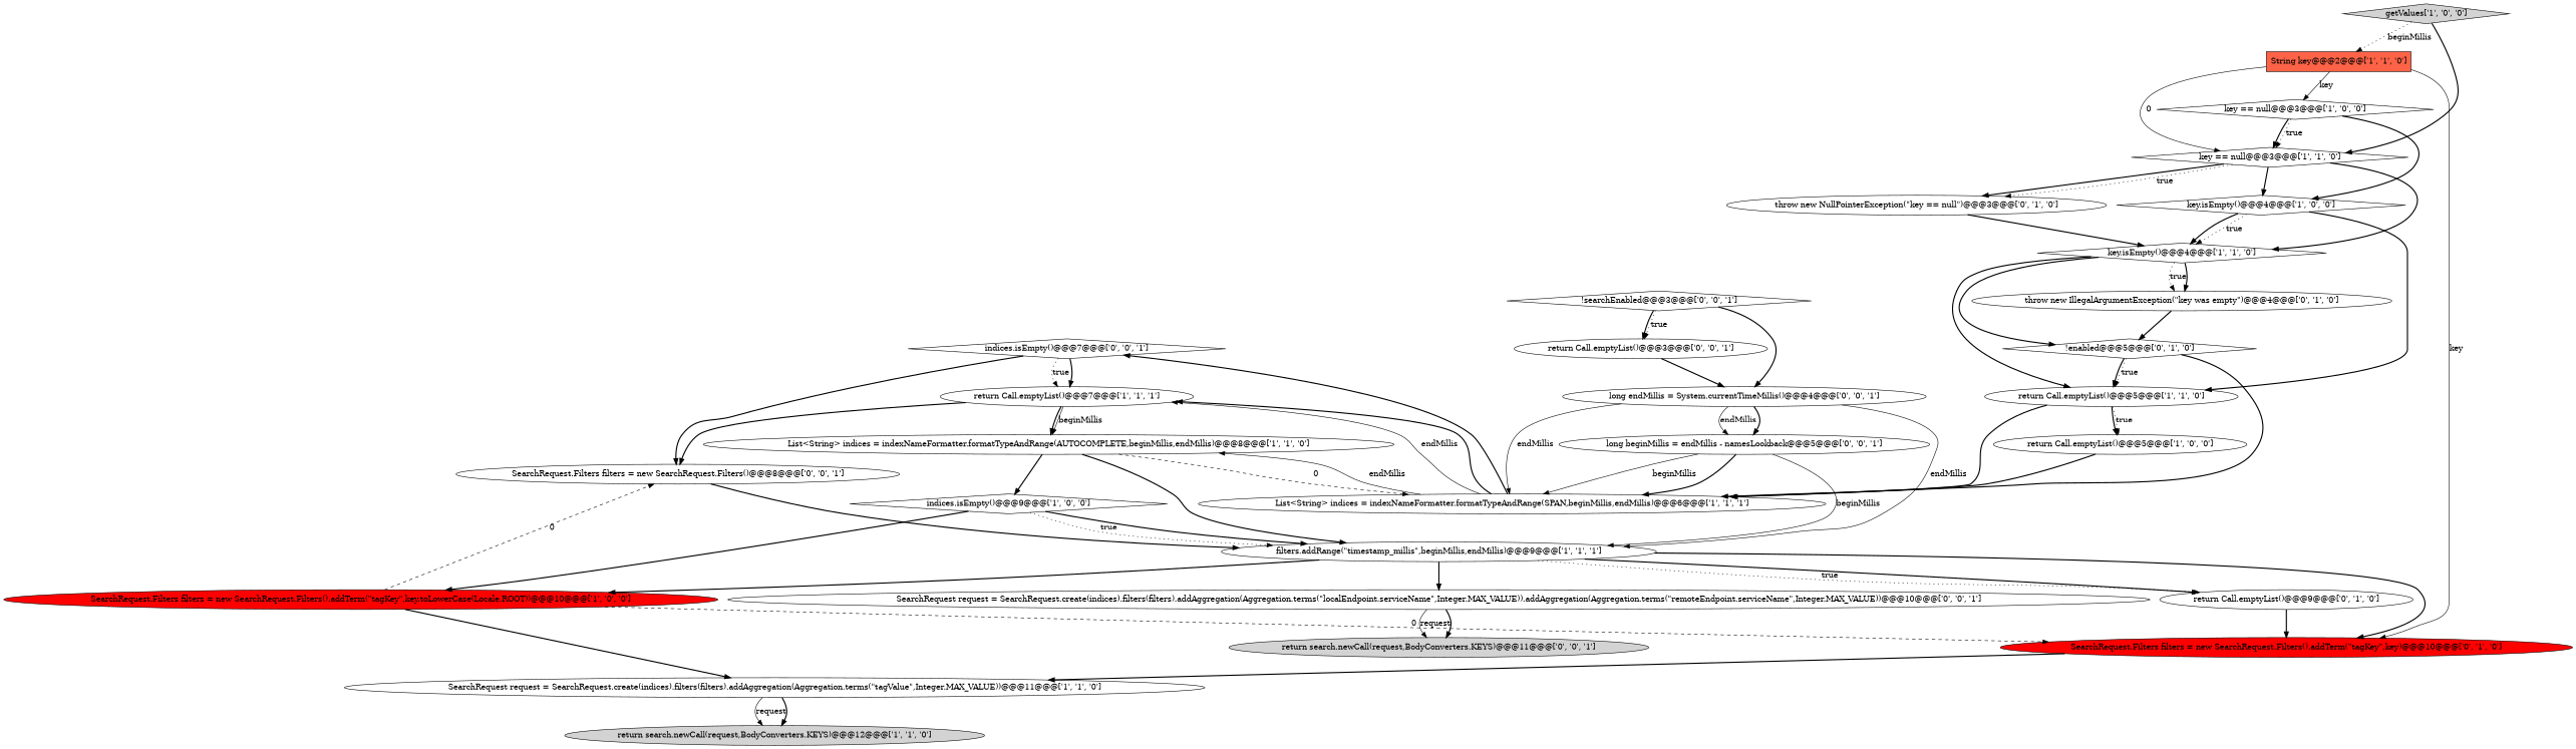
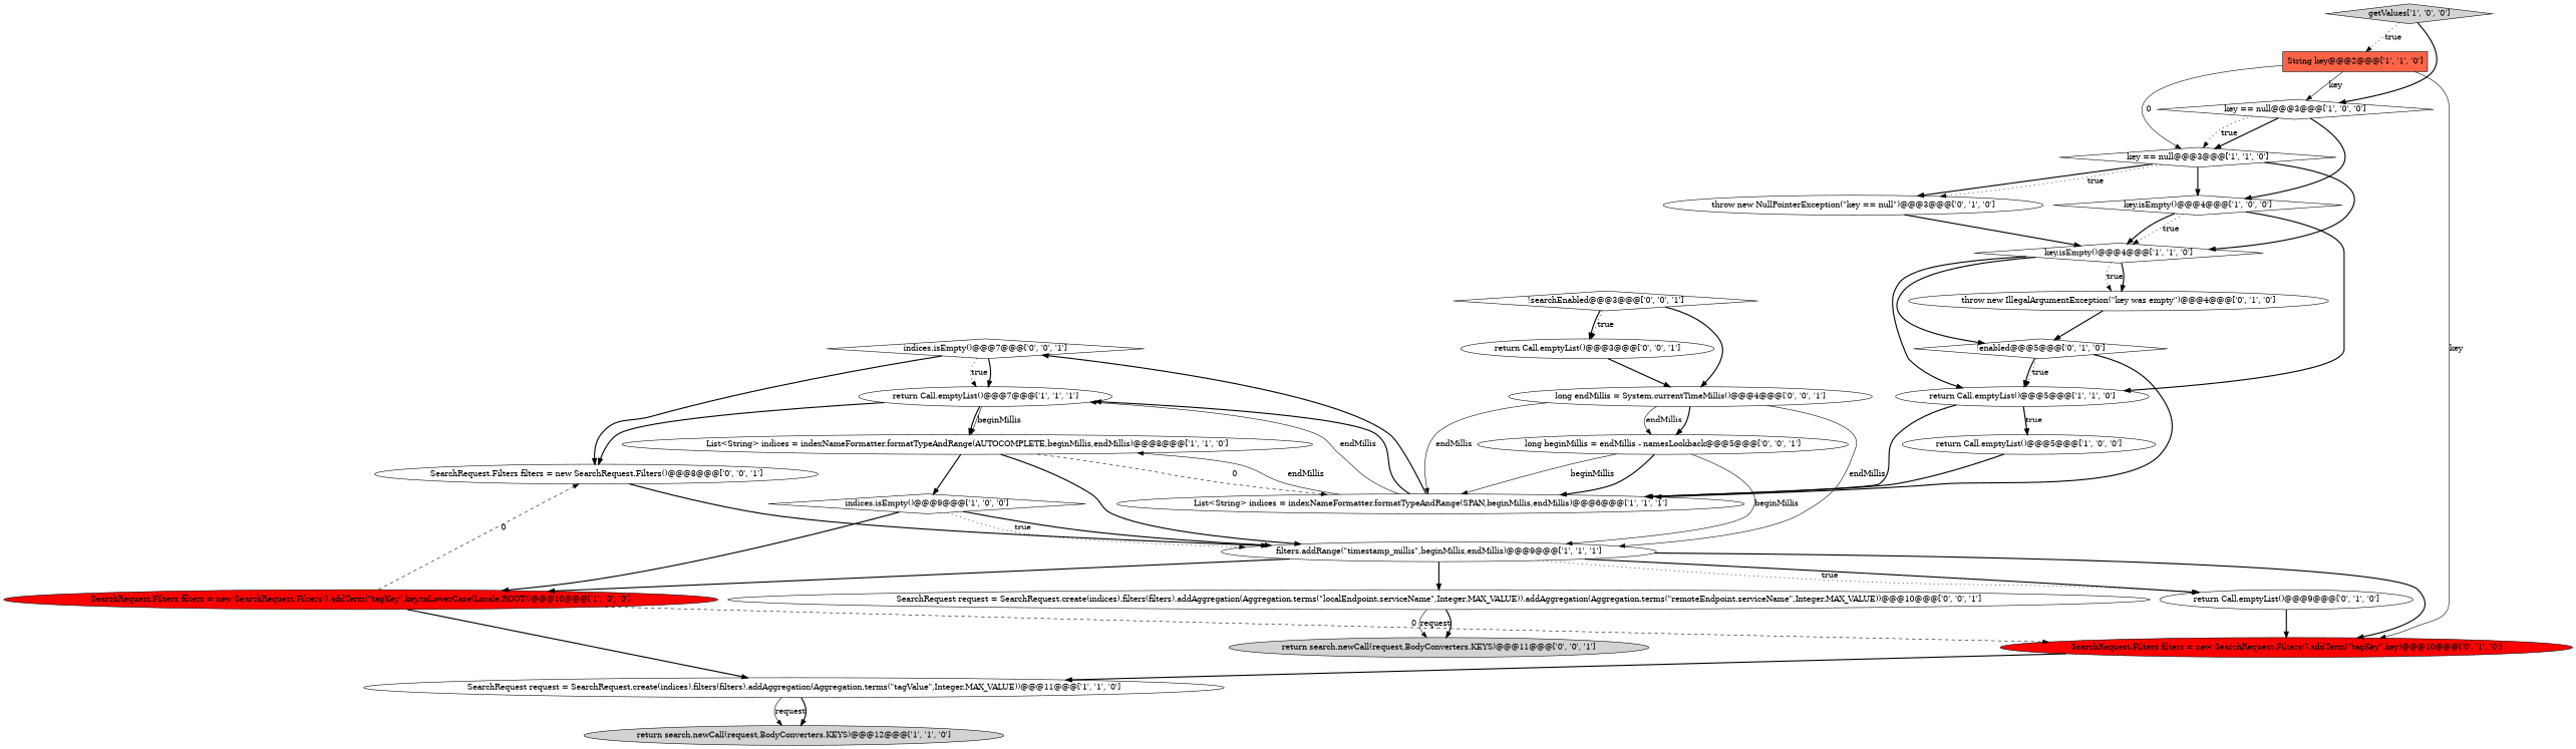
  digraph {
    node [fillcolor=white shape=ellipse style=filled]
    edge [style=bold]
    n1 [label="indices.isEmpty()@@@7@@@['0', '0', '1']" shape=diamond]
    n2 [label="return Call.emptyList()@@@7@@@['1', '1', '1']"]
    n3 [label="SearchRequest.Filters filters = new SearchRequest.Filters()@@@8@@@['0', '0', '1']"]
    n4 [label="List<String> indices = indexNameFormatter.formatTypeAndRange(AUTOCOMPLETE,beginMillis,endMillis)@@@8@@@['1', '1', '0']"]
    n5 [label="filters.addRange(\"timestamp_millis\",beginMillis,endMillis)@@@9@@@['1', '1', '1']"]
    n6 [fillcolor=tomato label="String key@@@2@@@['1', '1', '0']" shape=box]
    n7 [label="key == null@@@3@@@['1', '1', '0']" shape=diamond]
    n8 [fillcolor=red label="SearchRequest.Filters filters = new SearchRequest.Filters().addTerm(\"tagKey\",key)@@@10@@@['0', '1', '0']"]
    n9 [label="key == null@@@3@@@['1', '0', '0']" shape=diamond]
    n10 [label="key.isEmpty()@@@4@@@['1', '1', '0']" shape=diamond]
    n11 [label="throw new NullPointerException(\"key == null\")@@@3@@@['0', '1', '0']"]
    n12 [label="key.isEmpty()@@@4@@@['1', '0', '0']" shape=diamond]
    n13 [label="SearchRequest request = SearchRequest.create(indices).filters(filters).addAggregation(Aggregation.terms(\"tagValue\",Integer.MAX_VALUE))@@@11@@@['1', '1', '0']"]
    n14 [label="return Call.emptyList()@@@5@@@['1', '1', '0']"]
    n15 [label="List<String> indices = indexNameFormatter.formatTypeAndRange(SPAN,beginMillis,endMillis)@@@6@@@['1', '1', '1']"]
    n16 [label="return Call.emptyList()@@@5@@@['1', '0', '0']"]
    n17 [label="return Call.emptyList()@@@9@@@['0', '1', '0']"]
    n18 [label="!enabled@@@5@@@['0', '1', '0']" shape=diamond]
    n19 [label="throw new IllegalArgumentException(\"key was empty\")@@@4@@@['0', '1', '0']"]
    n20 [fillcolor=red label="SearchRequest.Filters filters = new SearchRequest.Filters().addTerm(\"tagKey\",key.toLowerCase(Locale.ROOT))@@@10@@@['1', '0', '0']"]
    n21 [fillcolor=lightgray label="return search.newCall(request,BodyConverters.KEYS)@@@12@@@['1', '1', '0']"]
    n22 [label="!searchEnabled@@@3@@@['0', '0', '1']" shape=diamond]
    n23 [label="long endMillis = System.currentTimeMillis()@@@4@@@['0', '0', '1']"]
    n24 [label="return Call.emptyList()@@@3@@@['0', '0', '1']"]
    n25 [label="long beginMillis = endMillis - namesLookback@@@5@@@['0', '0', '1']"]
    n26 [label="indices.isEmpty()@@@9@@@['1', '0', '0']" shape=diamond]
    n27 [label="SearchRequest request = SearchRequest.create(indices).filters(filters).addAggregation(Aggregation.terms(\"localEndpoint.serviceName\",Integer.MAX_VALUE)).addAggregation(Aggregation.terms(\"remoteEndpoint.serviceName\",Integer.MAX_VALUE))@@@10@@@['0', '0', '1']"]
    n28 [fillcolor=lightgray label="return search.newCall(request,BodyConverters.KEYS)@@@11@@@['0', '0', '1']"]
    n29 [fillcolor=lightgray label="getValues['1', '0', '0']" shape=diamond]
    n1 -> n2
    n1 -> n2 [label=true style=dotted]
    n1 -> n3
    n2 -> n3
    n2 -> n4
    n2 -> n4 [label=beginMillis style=solid]
    n3 -> n5
    n4 -> n5
    n4 -> n15 [label=0 style=dashed]
    n4 -> n26
    n5 -> n8
    n5 -> n17
    n5 -> n17 [label=true style=dotted]
    n5 -> n20
    n5 -> n27
    n6 -> n7 [label=0 style=solid]
    n6 -> n8 [label=key style=solid]
    n6 -> n9 [label=key style=solid]
    n7 -> n10
    n7 -> n11
    n7 -> n11 [label=true style=dotted]
    n7 -> n12
    n8 -> n13
    n9 -> n7
    n9 -> n7 [label=true style=dotted]
    n9 -> n12
    n10 -> n14
    n10 -> n18
    n10 -> n19 [label=true style=dotted]
    n10 -> n19
    n11 -> n10
    n12 -> n10 [label=true style=dotted]
    n12 -> n10
    n12 -> n14
    n13 -> n21 [label=request style=solid]
    n13 -> n21
    n14 -> n15
    n14 -> n16
    n14 -> n16 [label=true style=dotted]
    n15 -> n1
    n15 -> n2 [label=endMillis style=solid]
    n15 -> n2
    n15 -> n4 [label=endMillis style=solid]
    n16 -> n15
    n17 -> n8
    n18 -> n14 [label=true style=dotted]
    n18 -> n14
    n18 -> n15
    n19 -> n18
    n20 -> n3 [label=0 style=dashed]
    n20 -> n8 [label=0 style=dashed]
    n20 -> n13
    n22 -> n23
    n22 -> n24 [label=true style=dotted]
    n22 -> n24
    n23 -> n5 [label=endMillis style=solid]
    n23 -> n15 [label=endMillis style=solid]
    n23 -> n25
    n23 -> n25 [label=endMillis style=solid]
    n24 -> n23
    n25 -> n5 [label=beginMillis style=solid]
    n25 -> n15 [label=beginMillis style=solid]
    n25 -> n15
    n26 -> n5
    n26 -> n5 [label=true style=dotted]
    n26 -> n20
    n27 -> n28 [label=request style=solid]
    n27 -> n28
-   n29 -> n6 [label=beginMillis style=dotted]
-   n29 -> n7
+   n29 -> n6 [label=true style=dotted]
+   n29 -> n9
  }
